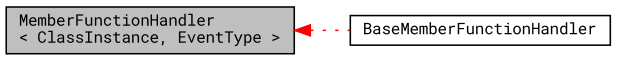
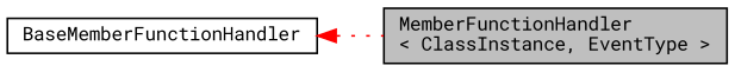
  digraph {
    rankdir=LR
    fontname="Roboto Mono"
    node [color=black fontname="Roboto Mono" fontsize=10 shape=record style=filled]
    n1 [fillcolor=grey75 fontcolor=black height=0.2 label="MemberFunctionHandler\l\< ClassInstance, EventType \>" width=0.4]
    n2 [fillcolor=white height=0.2 label=BaseMemberFunctionHandler width=0.4]
-   n1 -> n2 [color=red dir=back fontname="Roboto Mono" fontsize=10 labelfontname=Helvetica labelfontsize=10 style=dotted]
+   n2 -> n1 [color=red dir=back fontname="Roboto Mono" fontsize=10 labelfontname=Helvetica labelfontsize=10 style=dotted]
  }
